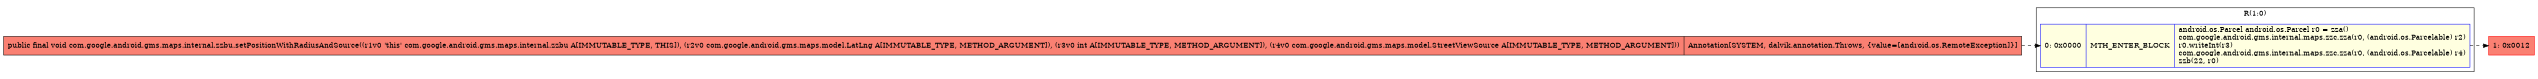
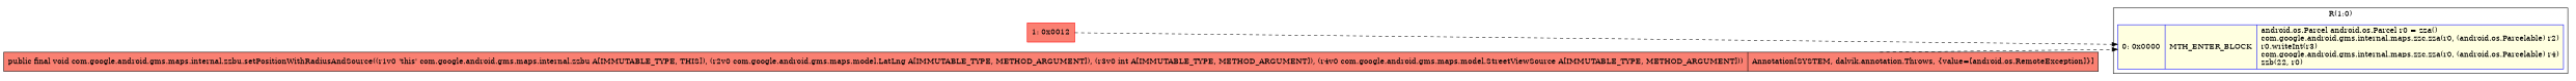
  digraph {
    rankdir=LR
    node [shape=record style=filled fillcolor=salmon]
    edge [style=dashed]
    n1 [color=blue label="{0\:\ 0x0000|MTH_ENTER_BLOCK\l|android.os.Parcel android.os.Parcel r0 = zza()\lcom.google.android.gms.internal.maps.zzc.zza(r0, (android.os.Parcelable) r2)\lr0.writeInt(r3)\lcom.google.android.gms.internal.maps.zzc.zza(r0, (android.os.Parcelable) r4)\lzzb(22, r0)\l}" fillcolor=lightyellow]
    n2 [color=red label="{1\:\ 0x0012}"]
    n3 [label="{public final void com.google.android.gms.maps.internal.zzbu.setPositionWithRadiusAndSource((r1v0 'this' com.google.android.gms.maps.internal.zzbu A[IMMUTABLE_TYPE, THIS]), (r2v0 com.google.android.gms.maps.model.LatLng A[IMMUTABLE_TYPE, METHOD_ARGUMENT]), (r3v0 int A[IMMUTABLE_TYPE, METHOD_ARGUMENT]), (r4v0 com.google.android.gms.maps.model.StreetViewSource A[IMMUTABLE_TYPE, METHOD_ARGUMENT]))  | Annotation[SYSTEM, dalvik.annotation.Throws, \{value=[android.os.RemoteException]\}]\l}"]
    subgraph cluster_1 {
      label="R(1:0)"
      n1
    }
-   n1 -> n2
+   n2 -> n1
    n3 -> n1
  }
